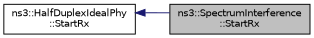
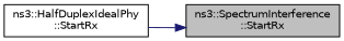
  digraph {
    rankdir=RL
    node [color=black fontname=Helvetica fontsize=10 shape=record style=filled]
    n1 [fillcolor=grey75 fontcolor=black height=0.2 label="ns3::SpectrumInterference\l::StartRx" width=0.4]
    n2 [fillcolor=white height=0.2 label="ns3::HalfDuplexIdealPhy\l::StartRx" width=0.4]
-   n2 -> n1 [color=midnightblue dir=back fontname=Helvetica fontsize=10 labelfontname=Helvetica labelfontsize=10 style=solid]
+   n1 -> n2 [color=midnightblue dir=back fontname=Helvetica fontsize=10 labelfontname=Helvetica labelfontsize=10 style=solid]
  }
